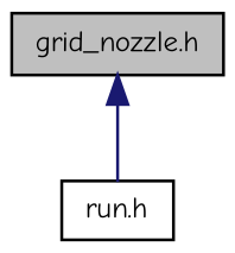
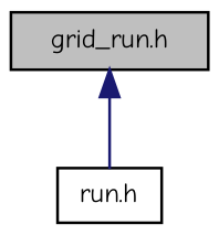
  digraph {
    fontname="Comic Neue"
    node [color=black fontname="Comic Neue" fontsize=10 shape=record style=filled]
-   n1 [fillcolor=grey75 fontcolor=black height=0.2 label="grid_nozzle.h" width=0.4]
+   n1 [fillcolor=grey75 fontcolor=black height=0.2 label="grid_run.h" width=0.4]
    n2 [fillcolor=white height=0.2 label="run.h" width=0.4]
    n1 -> n2 [color=midnightblue dir=back fontname="Comic Neue" fontsize=10 labelfontname=Helvetica labelfontsize=10 style=solid]
  }
